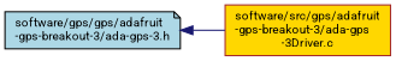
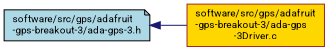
  digraph {
    rankdir=LR
    fontname=Roboto
    node [fontname=Roboto fontsize=10 style=filled]
-   n1 [color=black fillcolor=lightblue fontcolor=black height=0.2 label="software/gps/gps/adafruit\l-gps-breakout-3/ada-gps-3.h" shape=note width=0.4]
+   n1 [color=black fillcolor=lightblue fontcolor=black height=0.2 label="software/src/gps/adafruit\l-gps-breakout-3/ada-gps-3.h" shape=note width=0.4]
    n2 [color=brown fillcolor=gold height=0.2 label="software/src/gps/adafruit\l-gps-breakout-3/ada-gps\l-3Driver.c" shape=box width=0.4]
    n1 -> n2 [color=midnightblue dir=back fontname=Roboto fontsize=10 labelfontname=Helvetica labelfontsize=10 style=solid]
  }
